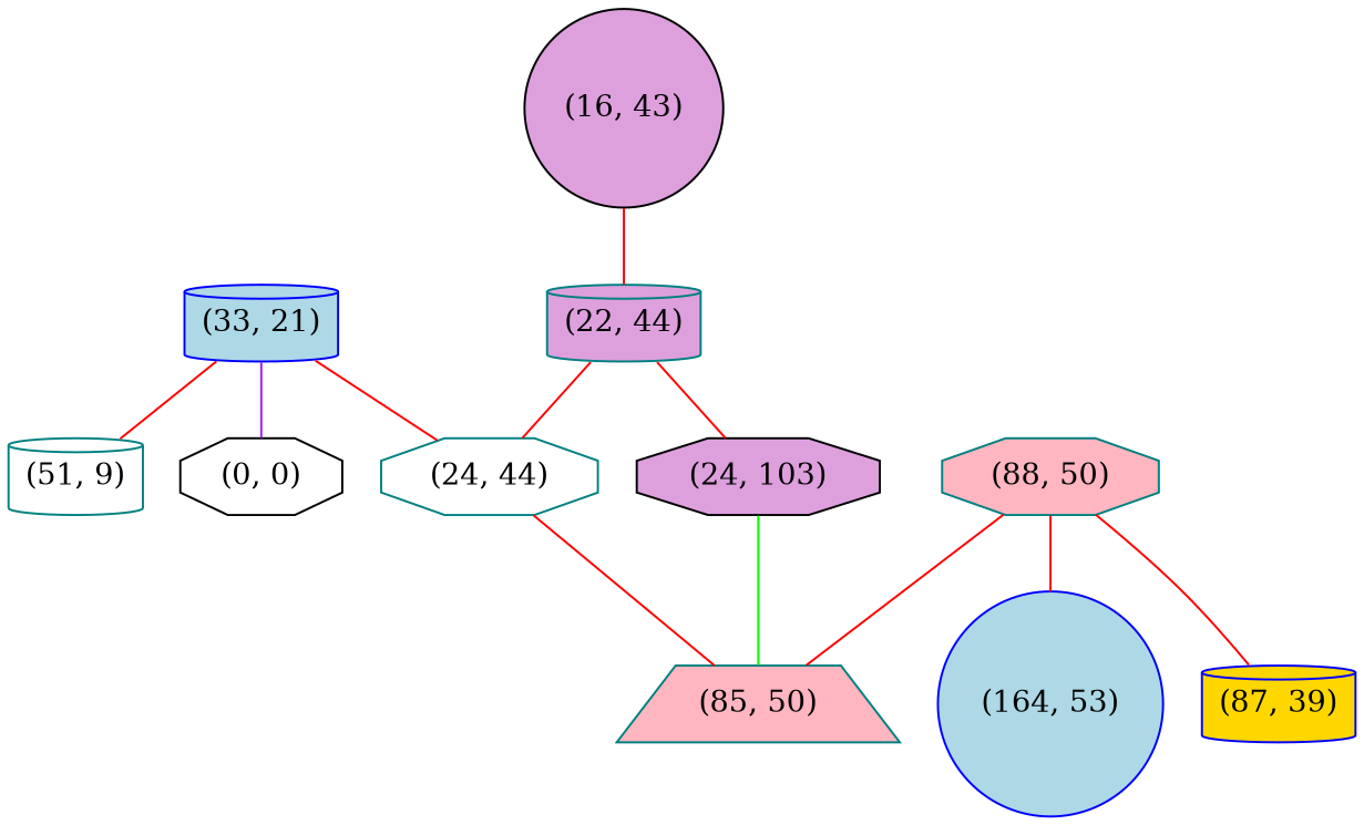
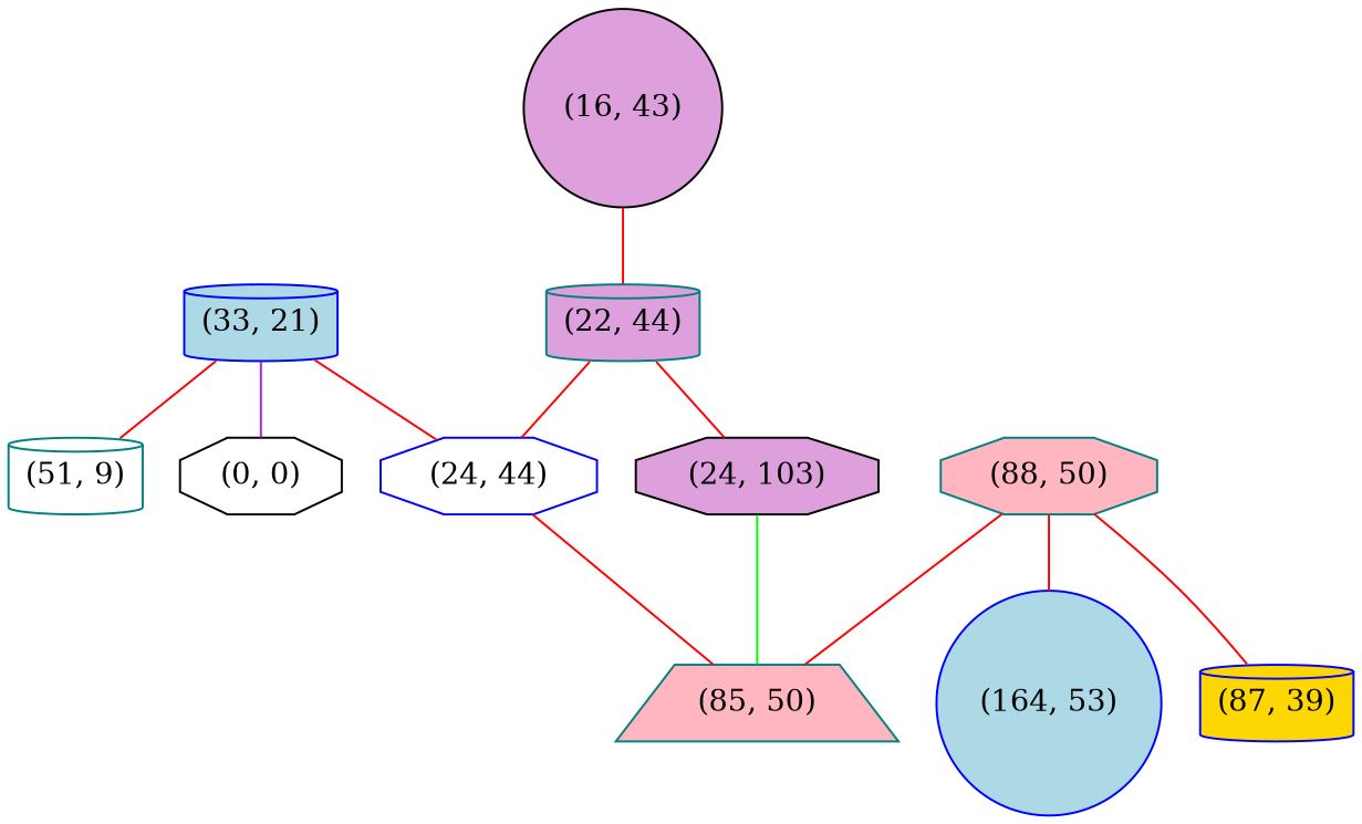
  graph {
    node [color=teal fillcolor=white shape=cylinder style=filled]
    edge [color=red weight=1]
    "(33, 21)" [color=blue fillcolor=lightblue]
    "(51, 9)"
    "(0, 0)" [color=black shape=octagon]
-   "(24, 44)" [shape=octagon]
+   "(24, 44)" [color=blue shape=octagon]
    "(85, 50)" [fillcolor=lightpink shape=trapezium]
    "(16, 43)" [color=black fillcolor=plum shape=circle]
    "(22, 44)" [fillcolor=plum]
    n8 [color=black fillcolor=plum label="(24, 103)" shape=octagon]
    "(88, 50)" [fillcolor=lightpink shape=octagon]
    "(164, 53)" [color=blue fillcolor=lightblue shape=circle]
    "(87, 39)" [color=blue fillcolor=gold]
    "(33, 21)" -- "(51, 9)"
    "(33, 21)" -- "(0, 0)" [color=purple weight=4]
    "(33, 21)" -- "(24, 44)"
    "(24, 44)" -- "(85, 50)"
    "(16, 43)" -- "(22, 44)"
    "(22, 44)" -- "(24, 44)"
    "(22, 44)" -- n8
    n8 -- "(85, 50)" [color=green weight=2]
    "(88, 50)" -- "(85, 50)"
    "(88, 50)" -- "(164, 53)"
    "(88, 50)" -- "(87, 39)"
  }
